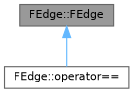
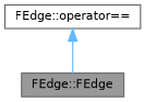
  digraph {
    rankdir=TB
    node [fontname=Helvetica fontsize=10 shape=box style=filled]
    n1 [color=gray40 fillcolor=grey60 fontcolor=black height=0.2 label="FEdge::FEdge" width=0.4]
    n2 [color=grey40 fillcolor=white height=0.2 label="FEdge::operator==" width=0.4]
-   n1 -> n2 [color=steelblue1 dir=back fontname=Helvetica fontsize=10 labelfontname=Helvetica labelfontsize=10 style=solid]
+   n2 -> n1 [color=steelblue1 dir=back fontname=Helvetica fontsize=10 labelfontname=Helvetica labelfontsize=10 style=solid]
  }
